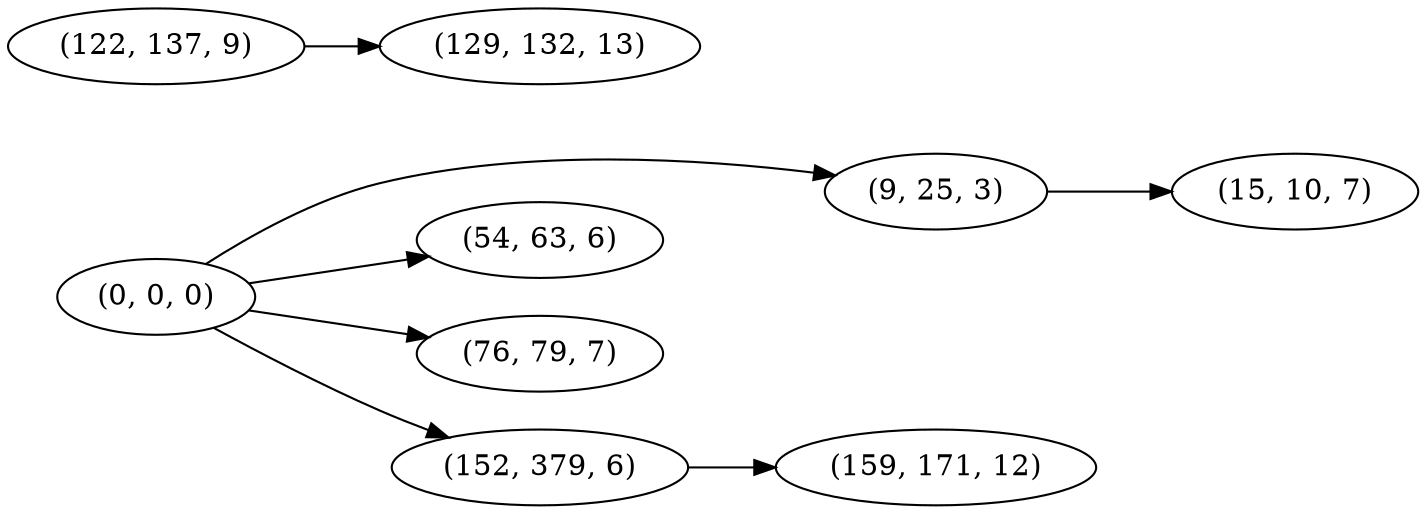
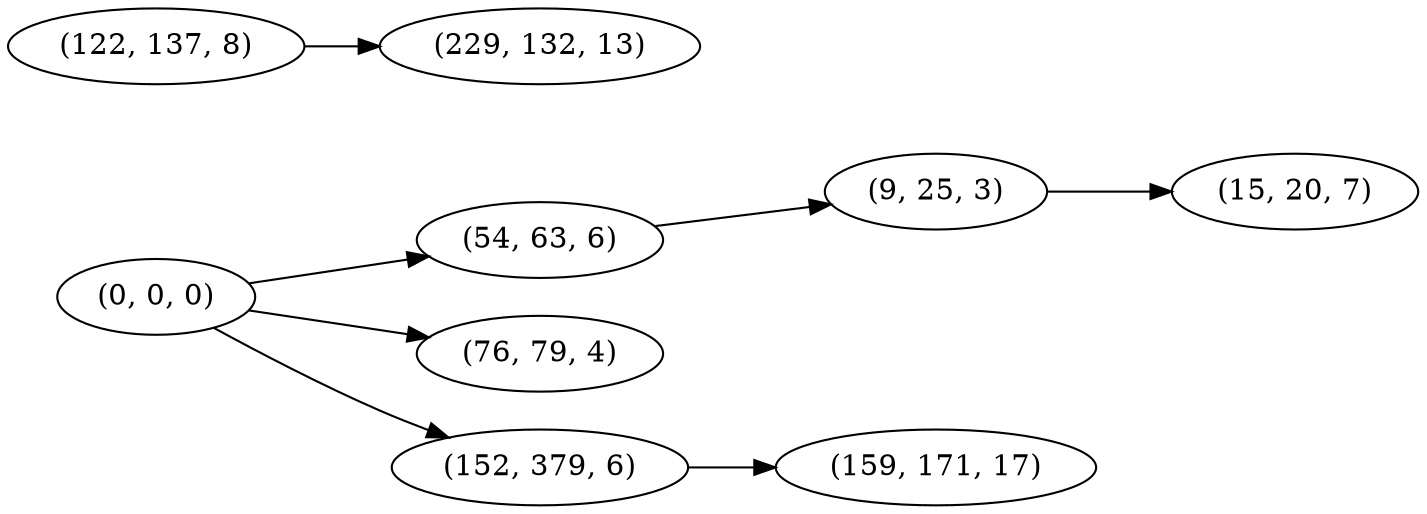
  digraph {
    rankdir=LR
    "(0, 0, 0)"
    "(9, 25, 3)"
    "(54, 63, 6)"
-   "(76, 79, 7)"
+   "(76, 79, 7)" [label="(76, 79, 4)"]
    n5 [label="(152, 379, 6)"]
-   "(15, 20, 7)" [label="(15, 10, 7)"]
-   "(122, 137, 8)" [label="(122, 137, 9)"]
-   "(129, 132, 13)"
-   "(159, 171, 12)"
-   "(0, 0, 0)" -> "(9, 25, 3)"
+   "(15, 20, 7)"
+   "(122, 137, 8)"
+   "(129, 132, 13)" [label="(229, 132, 13)"]
+   "(159, 171, 12)" [label="(159, 171, 17)"]
+   "(54, 63, 6)" -> "(9, 25, 3)"
    "(0, 0, 0)" -> "(54, 63, 6)"
    "(0, 0, 0)" -> "(76, 79, 7)"
    "(0, 0, 0)" -> n5
    "(9, 25, 3)" -> "(15, 20, 7)"
    n5 -> "(159, 171, 12)"
    "(122, 137, 8)" -> "(129, 132, 13)"
  }
